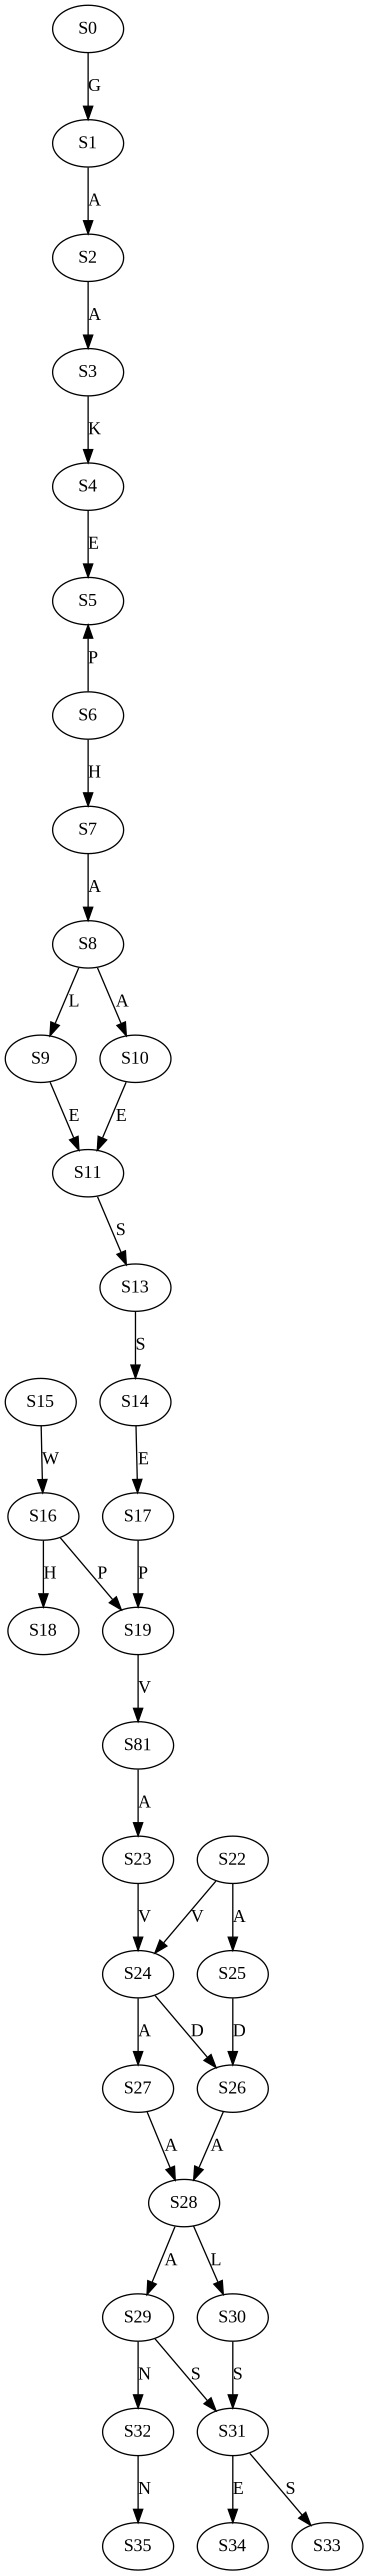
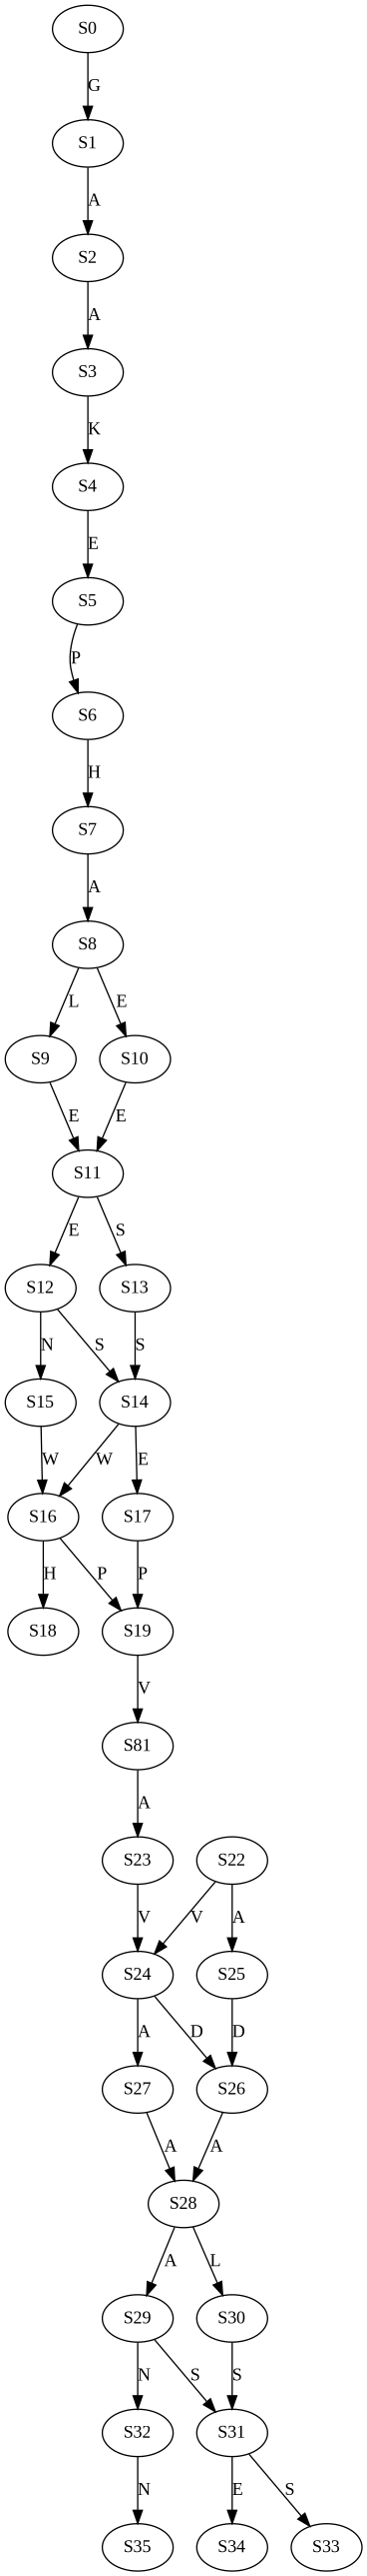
  strict digraph {
    fontname="Liberation Serif"
    node [fontname="Liberation Serif"]
    edge [fontname="Liberation Serif"]
    S0
    S1
    S2
    S3
    S4
    S5
    S6
    S7
    S8
    S9
    S10
    S11
+   S12
    S13
    S14
    S15
    S16
    S17
    S18
    S19
    n21 [label=S81]
    S23
    S22
    S24
    S25
    S26
    S27
    S28
    S29
    S30
    S31
    S32
    S33
    S34
    S35
    S0 -> S1 [label=G]
    S1 -> S2 [label=A]
    S2 -> S3 [label=A]
    S3 -> S4 [label=K]
    S4 -> S5 [label=E]
-   S6 -> S5 [label=P]
+   S5 -> S6 [label=P]
    S6 -> S7 [label=H]
    S7 -> S8 [label=A]
    S8 -> S9 [label=L]
-   S8 -> S10 [label=A]
+   S8 -> S10 [label=E]
    S9 -> S11 [label=E]
    S10 -> S11 [label=E]
+   S11 -> S12 [label=E]
    S11 -> S13 [label=S]
+   S12 -> S14 [label=S]
+   S12 -> S15 [label=N]
    S13 -> S14 [label=S]
+   S14 -> S16 [label=W]
    S14 -> S17 [label=E]
    S15 -> S16 [label=W]
    S16 -> S18 [label=H]
    S16 -> S19 [label=P]
    S17 -> S19 [label=P]
    S19 -> n21 [label=V]
    n21 -> S23 [label=A]
    S23 -> S24 [label=V]
    S22 -> S24 [label=V]
    S22 -> S25 [label=A]
    S24 -> S26 [label=D]
    S24 -> S27 [label=A]
    S25 -> S26 [label=D]
    S26 -> S28 [label=A]
    S27 -> S28 [label=A]
    S28 -> S29 [label=A]
    S28 -> S30 [label=L]
    S29 -> S31 [label=S]
    S29 -> S32 [label=N]
    S30 -> S31 [label=S]
    S31 -> S33 [label=S]
    S31 -> S34 [label=E]
    S32 -> S35 [label=N]
  }
